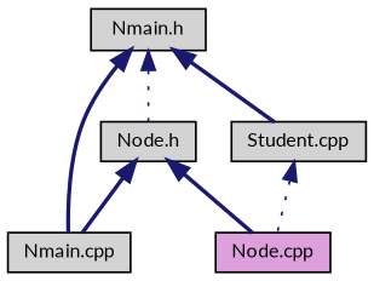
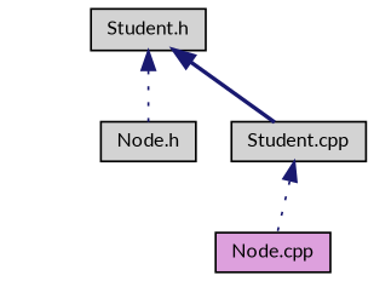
  digraph {
    fontname=Lato
    node [color=black fillcolor=lightgrey fontname=Lato fontsize=10 shape=record style=filled]
    edge [color=midnightblue dir=back fontname=Lato fontsize=10 labelfontname=Helvetica labelfontsize=10 style=bold]
-   n1 [fontcolor=black height=0.2 label="Nmain.h" width=0.4]
+   n1 [fontcolor=black height=0.2 label="Student.h" width=0.4]
    n2 [height=0.2 label="Node.h" width=0.4]
-   n3 [height=0.2 label="Nmain.cpp" width=0.4]
    n4 [height=0.2 label="Student.cpp" width=0.4]
    n5 [fillcolor=plum height=0.2 label="Node.cpp" width=0.4]
    n1 -> n2 [style=dotted]
-   n1 -> n3
    n1 -> n4
-   n2 -> n3
-   n2 -> n5
    n4 -> n5 [style=dotted]
  }
